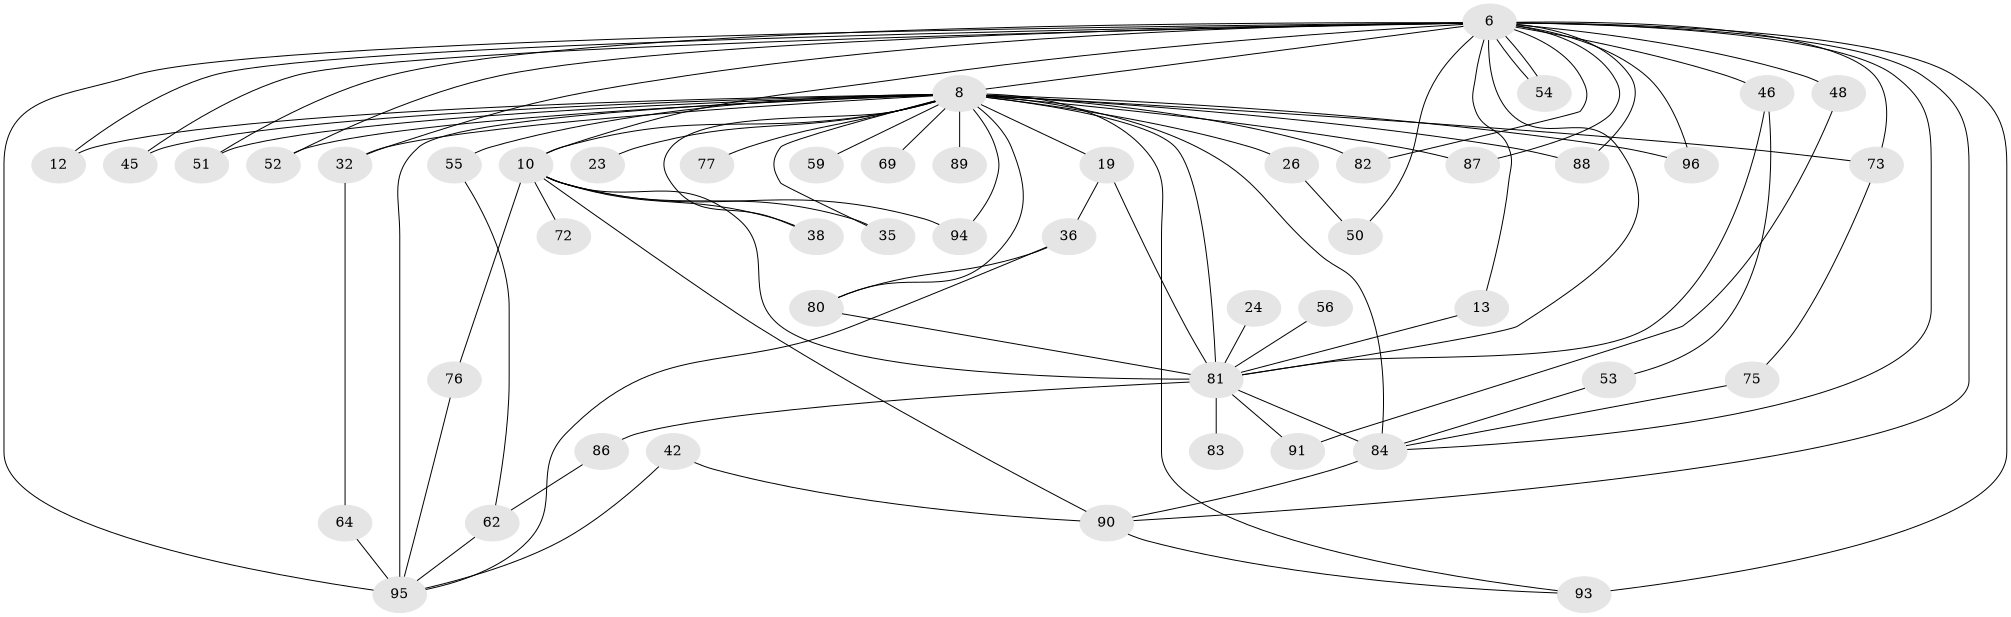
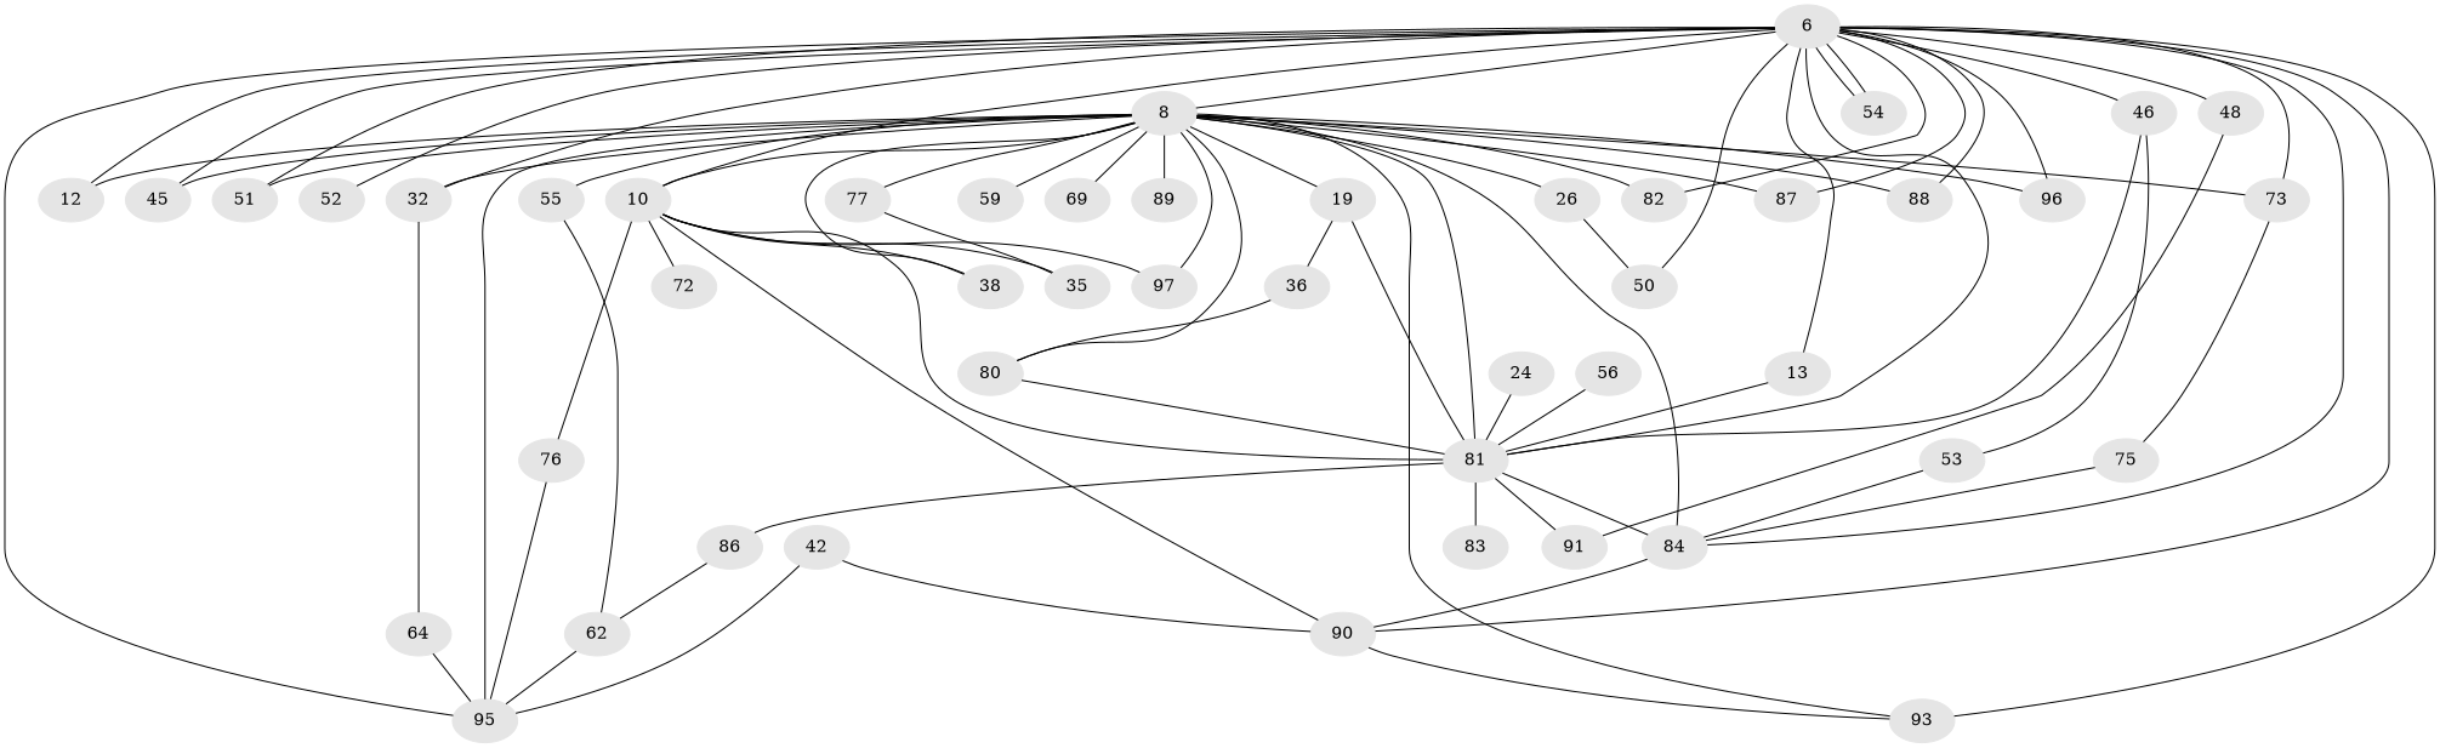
  graph {
    node [color=gray90 style=filled]
    6 [super="+4"]
    8 [super="+5+7"]
    10 [super="+3"]
    12
    13
    32 [super="+15"]
    45
    46 [super="+37"]
    48
    50
    51
    52
    54
    73 [super="+30"]
    81 [super="+25+28"]
    82 [super="+74+68"]
    84 [super="+66+58+39+57"]
    87 [super="+67"]
    88
    90 [super="+63+79"]
    93 [super="+92+70+14"]
    95 [super="+89+78+61"]
    96 [super="+94"]
    19
-   23
    26 [super="+17"]
    35
    38
    55
    59
    69 [super="+43"]
    77
    n33 [label=89]
-   97 [label=94]
+   97
    80
    72
    76
    64
    36 [super="+29"]
    53
    91
    75
    83
    86 [super="+71"]
    62
    24
    42
    56
    6 -- 8 [weight=8]
    6 -- 10 [weight=4]
    6 -- 12
    6 -- 13
    6 -- 32
    6 -- 45
    6 -- 46 [weight=2]
    6 -- 48 [weight=2]
    6 -- 50
    6 -- 51
    6 -- 52
    6 -- 54
    6 -- 54
    6 -- 73 [weight=2]
    6 -- 81 [weight=5]
    6 -- 82 [weight=3]
    6 -- 84 [weight=2]
    6 -- 87 [weight=2]
    6 -- 88
    6 -- 90 [weight=3]
    6 -- 93 [weight=3]
    6 -- 95 [weight=6]
    6 -- 96 [weight=2]
    8 -- 10 [weight=8]
    8 -- 12
    8 -- 32 [weight=2]
    8 -- 45
    8 -- 51
-   8 -- 52
    8 -- 73
    8 -- 81 [weight=10]
    8 -- 82
    8 -- 84 [weight=2]
    8 -- 87
    8 -- 88
    8 -- 93 [weight=2]
    8 -- 95 [weight=5]
    8 -- 96
    8 -- 19
-   8 -- 23 [weight=2]
    8 -- 26 [weight=3]
-   8 -- 35
+   77 -- 35
    8 -- 38
    8 -- 55 [weight=2]
    8 -- 59 [weight=2]
    8 -- 69 [weight=4]
    8 -- 77 [weight=2]
    8 -- n33 [weight=2]
    8 -- 97
    8 -- 80
    10 -- 81 [weight=4]
    10 -- 90 [weight=3]
    10 -- 35
    10 -- 38
    10 -- 97
    10 -- 72
    10 -- 76
    13 -- 81
    32 -- 64
    46 -- 81
    46 -- 53
    48 -- 91
    73 -- 75
    81 -- 84 [weight=3]
    81 -- 91
    81 -- 83
    81 -- 86
    84 -- 90 [weight=2]
    90 -- 93
    19 -- 81
    19 -- 36
    26 -- 50
    55 -- 62
    80 -- 81
    76 -- 95
    64 -- 95
-   36 -- 95 [weight=2]
    36 -- 80
    53 -- 84
    75 -- 84
    86 -- 62 [weight=2]
    62 -- 95
    24 -- 81
    42 -- 90
    42 -- 95
    56 -- 81 [weight=2]
  }
